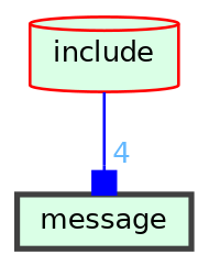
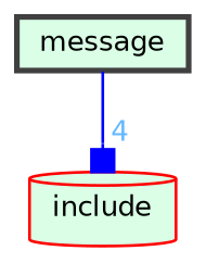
  digraph {
    compound=true
    node [fillcolor="#daffe6" fontname=Helvetica fontsize=10]
    n1 [color=grey25 height=0.2 label=message shape=box style="filled,bold" width=0.4]
    n2 [color=red height=0.2 label=include shape=cylinder style=filled width=0.4]
-   n2 -> n1 [color=blue fontcolor=steelblue1 fontname=Helvetica fontsize=10 headlabel=4 labeldistance=1.5 labelfontname=Helvetica labelfontsize=10 arrowhead=box]
+   n1 -> n2 [color=blue fontcolor=steelblue1 fontname=Helvetica fontsize=10 headlabel=4 labeldistance=1.5 labelfontname=Helvetica labelfontsize=10 arrowhead=box]
  }
